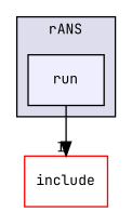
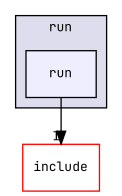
  digraph {
    compound=true
    fontname="JetBrains Mono"
    node [fontname="JetBrains Mono" fontsize=10 shape=box]
    n1 [fillcolor="#eeeeff" label=run pencolor=black style=filled]
    n2 [color=red label=include]
    subgraph cluster_1 {
      bgcolor="#ddddee"
      fontsize=10
-     label=rANS
+     label=run
      pencolor=black
      n1
    }
    n1 -> n2 [headlabel=1 labeldistance=1.5 labelfontname=Helvetica labelfontsize=10 fontname="JetBrains Mono"]
  }
